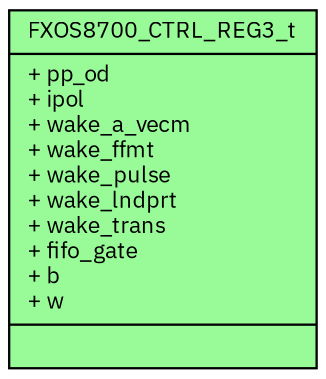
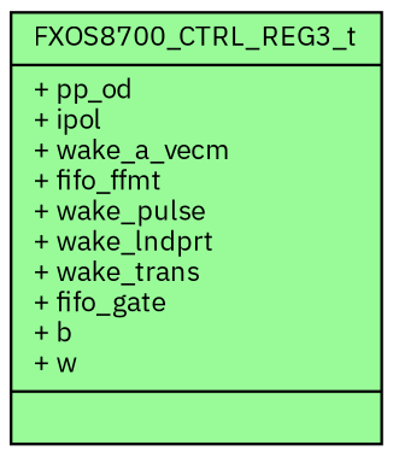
  digraph {
    fontname="IBM Plex Sans"
-   n1 [color=black fillcolor=palegreen fontcolor=black fontname="IBM Plex Sans" fontsize=10 height=0.2 label="{FXOS8700_CTRL_REG3_t\n|+ pp_od\l+ ipol\l+ wake_a_vecm\l+ wake_ffmt\l+ wake_pulse\l+ wake_lndprt\l+ wake_trans\l+ fifo_gate\l+ b\l+ w\l|}" shape=record style=filled width=0.4]
+   n1 [color=black fillcolor=palegreen fontcolor=black fontname="IBM Plex Sans" fontsize=10 height=0.2 label="{FXOS8700_CTRL_REG3_t\n|+ pp_od\l+ ipol\l+ wake_a_vecm\l+ fifo_ffmt\l+ wake_pulse\l+ wake_lndprt\l+ wake_trans\l+ fifo_gate\l+ b\l+ w\l|}" shape=record style=filled width=0.4]
  }
